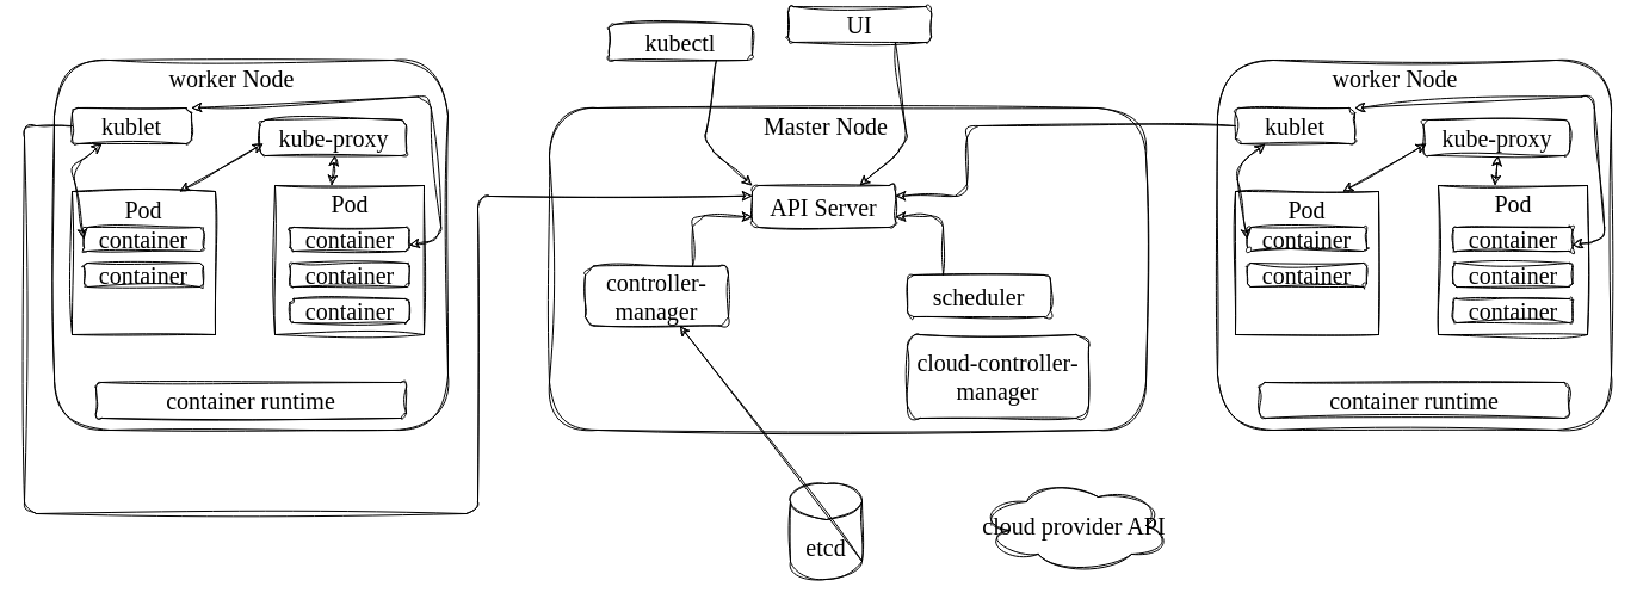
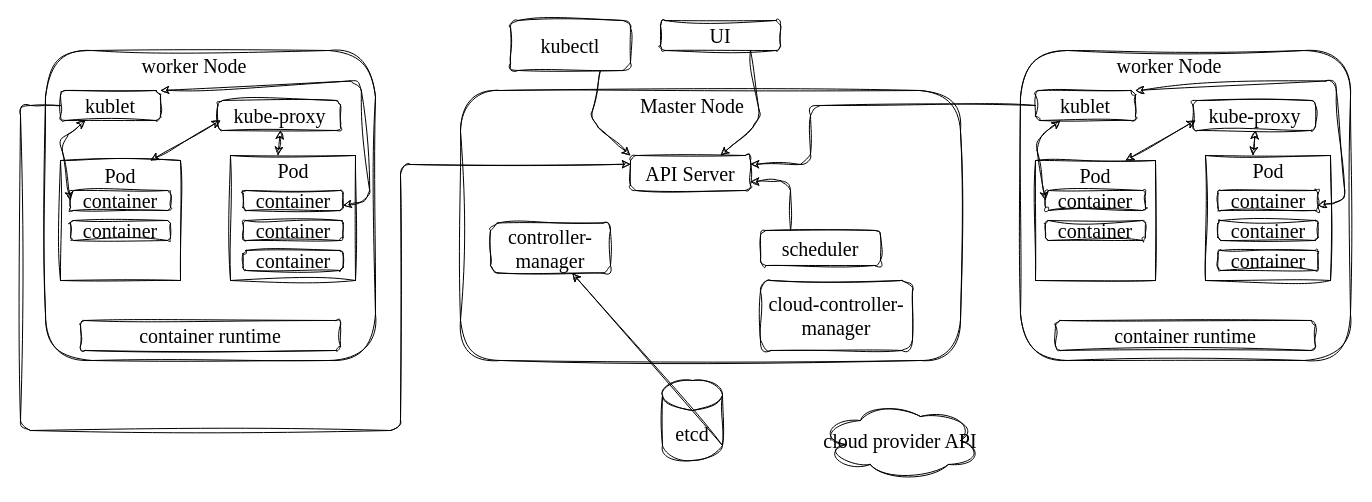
  <mxCell id="0" />
  <mxCell id="1" parent="0" />
  <mxCell id="2" value="" style="group" vertex="1" connectable="0" parent="1"><mxGeometry x="45" y="50" width="330" height="310" as="geometry" /></mxCell>
  <mxCell id="3" value="" style="rounded=1;whiteSpace=wrap;html=1;sketch=1;hachureGap=4;jiggle=2;curveFitting=1;fontFamily=Architects Daughter;fontSource=https%3A%2F%2Ffonts.googleapis.com%2Fcss%3Ffamily%3DArchitects%2BDaughter;fontSize=20;" vertex="1" parent="2"><mxGeometry width="330" height="310" as="geometry" /></mxCell>
  <mxCell id="4" value="worker Node" style="text;html=1;strokeColor=none;fillColor=none;align=center;verticalAlign=middle;whiteSpace=wrap;rounded=0;sketch=1;hachureGap=4;jiggle=2;curveFitting=1;fontFamily=Architects Daughter;fontSource=https%3A%2F%2Ffonts.googleapis.com%2Fcss%3Ffamily%3DArchitects%2BDaughter;fontSize=20;" vertex="1" parent="2"><mxGeometry x="84" width="130" height="30" as="geometry" /></mxCell>
  <mxCell id="5" value="container runtime" style="rounded=1;whiteSpace=wrap;html=1;sketch=1;hachureGap=4;jiggle=2;curveFitting=1;fontFamily=Architects Daughter;fontSource=https%3A%2F%2Ffonts.googleapis.com%2Fcss%3Ffamily%3DArchitects%2BDaughter;fontSize=20;" vertex="1" parent="2"><mxGeometry x="35" y="270" width="260" height="30" as="geometry" /></mxCell>
  <mxCell id="6" value="" style="group" vertex="1" connectable="0" parent="2"><mxGeometry x="15" y="110" width="120" height="120" as="geometry" /></mxCell>
  <mxCell id="7" value="" style="whiteSpace=wrap;html=1;aspect=fixed;sketch=1;hachureGap=4;jiggle=2;curveFitting=1;fontFamily=Architects Daughter;fontSource=https%3A%2F%2Ffonts.googleapis.com%2Fcss%3Ffamily%3DArchitects%2BDaughter;fontSize=20;" vertex="1" parent="6"><mxGeometry width="120" height="120" as="geometry" /></mxCell>
  <mxCell id="8" value="Pod" style="text;html=1;strokeColor=none;fillColor=none;align=center;verticalAlign=middle;whiteSpace=wrap;rounded=0;sketch=1;hachureGap=4;jiggle=2;curveFitting=1;fontFamily=Architects Daughter;fontSource=https%3A%2F%2Ffonts.googleapis.com%2Fcss%3Ffamily%3DArchitects%2BDaughter;fontSize=20;" vertex="1" parent="6"><mxGeometry x="30" width="60" height="30" as="geometry" /></mxCell>
  <mxCell id="9" value="container" style="rounded=1;whiteSpace=wrap;html=1;sketch=1;hachureGap=4;jiggle=2;curveFitting=1;fontFamily=Architects Daughter;fontSource=https%3A%2F%2Ffonts.googleapis.com%2Fcss%3Ffamily%3DArchitects%2BDaughter;fontSize=20;" vertex="1" parent="6"><mxGeometry x="10" y="30" width="100" height="20" as="geometry" /></mxCell>
  <mxCell id="10" value="container" style="rounded=1;whiteSpace=wrap;html=1;sketch=1;hachureGap=4;jiggle=2;curveFitting=1;fontFamily=Architects Daughter;fontSource=https%3A%2F%2Ffonts.googleapis.com%2Fcss%3Ffamily%3DArchitects%2BDaughter;fontSize=20;" vertex="1" parent="6"><mxGeometry x="10" y="60" width="100" height="20" as="geometry" /></mxCell>
  <mxCell id="11" value="" style="group" vertex="1" connectable="0" parent="2"><mxGeometry x="185" y="105" width="125" height="125" as="geometry" /></mxCell>
  <mxCell id="12" value="" style="whiteSpace=wrap;html=1;aspect=fixed;sketch=1;hachureGap=4;jiggle=2;curveFitting=1;fontFamily=Architects Daughter;fontSource=https%3A%2F%2Ffonts.googleapis.com%2Fcss%3Ffamily%3DArchitects%2BDaughter;fontSize=20;" vertex="1" parent="11"><mxGeometry width="125" height="125" as="geometry" /></mxCell>
  <mxCell id="13" value="Pod" style="text;html=1;strokeColor=none;fillColor=none;align=center;verticalAlign=middle;whiteSpace=wrap;rounded=0;sketch=1;hachureGap=4;jiggle=2;curveFitting=1;fontFamily=Architects Daughter;fontSource=https%3A%2F%2Ffonts.googleapis.com%2Fcss%3Ffamily%3DArchitects%2BDaughter;fontSize=20;" vertex="1" parent="11"><mxGeometry x="32.5" width="60" height="30" as="geometry" /></mxCell>
  <mxCell id="14" value="container" style="rounded=1;whiteSpace=wrap;html=1;sketch=1;hachureGap=4;jiggle=2;curveFitting=1;fontFamily=Architects Daughter;fontSource=https%3A%2F%2Ffonts.googleapis.com%2Fcss%3Ffamily%3DArchitects%2BDaughter;fontSize=20;" vertex="1" parent="11"><mxGeometry x="12.5" y="95" width="100" height="20" as="geometry" /></mxCell>
  <mxCell id="15" value="container" style="rounded=1;whiteSpace=wrap;html=1;sketch=1;hachureGap=4;jiggle=2;curveFitting=1;fontFamily=Architects Daughter;fontSource=https%3A%2F%2Ffonts.googleapis.com%2Fcss%3Ffamily%3DArchitects%2BDaughter;fontSize=20;" vertex="1" parent="11"><mxGeometry x="12.5" y="65" width="100" height="20" as="geometry" /></mxCell>
  <mxCell id="16" value="container" style="rounded=1;whiteSpace=wrap;html=1;sketch=1;hachureGap=4;jiggle=2;curveFitting=1;fontFamily=Architects Daughter;fontSource=https%3A%2F%2Ffonts.googleapis.com%2Fcss%3Ffamily%3DArchitects%2BDaughter;fontSize=20;" vertex="1" parent="11"><mxGeometry x="12.5" y="35" width="100" height="20" as="geometry" /></mxCell>
  <mxCell id="17" value="kublet" style="rounded=1;whiteSpace=wrap;html=1;sketch=1;hachureGap=4;jiggle=2;curveFitting=1;fontFamily=Architects Daughter;fontSource=https%3A%2F%2Ffonts.googleapis.com%2Fcss%3Ffamily%3DArchitects%2BDaughter;fontSize=20;" vertex="1" parent="2"><mxGeometry x="15" y="40" width="100" height="30" as="geometry" /></mxCell>
  <mxCell id="18" value="kube-proxy" style="rounded=1;whiteSpace=wrap;html=1;sketch=1;hachureGap=4;jiggle=2;curveFitting=1;fontFamily=Architects Daughter;fontSource=https%3A%2F%2Ffonts.googleapis.com%2Fcss%3Ffamily%3DArchitects%2BDaughter;fontSize=20;" vertex="1" parent="2"><mxGeometry x="172.5" y="50" width="122.5" height="30" as="geometry" /></mxCell>
  <mxCell id="19" value="" style="endArrow=classic;startArrow=classic;html=1;sketch=1;hachureGap=4;jiggle=2;curveFitting=1;fontFamily=Architects Daughter;fontSource=https%3A%2F%2Ffonts.googleapis.com%2Fcss%3Ffamily%3DArchitects%2BDaughter;fontSize=16;exitX=0;exitY=0.5;exitDx=0;exitDy=0;entryX=0.25;entryY=1;entryDx=0;entryDy=0;" edge="1" parent="2" source="9" target="17"><mxGeometry width="50" height="50" relative="1" as="geometry"><mxPoint x="5" y="130" as="sourcePoint" /><mxPoint x="55" y="80" as="targetPoint" /><Array as="points"><mxPoint x="15" y="90" /></Array></mxGeometry></mxCell>
  <mxCell id="20" value="" style="endArrow=classic;startArrow=classic;html=1;sketch=1;hachureGap=4;jiggle=2;curveFitting=1;fontFamily=Architects Daughter;fontSource=https%3A%2F%2Ffonts.googleapis.com%2Fcss%3Ffamily%3DArchitects%2BDaughter;fontSize=16;exitX=0.25;exitY=0;exitDx=0;exitDy=0;" edge="1" parent="2" source="13"><mxGeometry width="50" height="50" relative="1" as="geometry"><mxPoint x="185" y="130" as="sourcePoint" /><mxPoint x="235" y="80" as="targetPoint" /></mxGeometry></mxCell>
  <mxCell id="21" value="" style="endArrow=classic;startArrow=classic;html=1;sketch=1;hachureGap=4;jiggle=2;curveFitting=1;fontFamily=Architects Daughter;fontSource=https%3A%2F%2Ffonts.googleapis.com%2Fcss%3Ffamily%3DArchitects%2BDaughter;fontSize=16;exitX=0.75;exitY=0;exitDx=0;exitDy=0;" edge="1" parent="2" source="7"><mxGeometry width="50" height="50" relative="1" as="geometry"><mxPoint x="125" y="120" as="sourcePoint" /><mxPoint x="175" y="70" as="targetPoint" /></mxGeometry></mxCell>
  <mxCell id="22" value="" style="endArrow=classic;startArrow=classic;html=1;sketch=1;hachureGap=4;jiggle=2;curveFitting=1;fontFamily=Architects Daughter;fontSource=https%3A%2F%2Ffonts.googleapis.com%2Fcss%3Ffamily%3DArchitects%2BDaughter;fontSize=16;exitX=1;exitY=0;exitDx=0;exitDy=0;entryX=1;entryY=0.75;entryDx=0;entryDy=0;" edge="1" parent="2" source="17" target="16"><mxGeometry width="50" height="50" relative="1" as="geometry"><mxPoint x="135" y="80" as="sourcePoint" /><mxPoint x="185" y="30" as="targetPoint" /><Array as="points"><mxPoint x="315" y="30" /><mxPoint x="325" y="150" /></Array></mxGeometry></mxCell>
  <mxCell id="23" value="" style="group" vertex="1" connectable="0" parent="1"><mxGeometry x="1020" y="50" width="330" height="310" as="geometry" /></mxCell>
  <mxCell id="24" value="" style="rounded=1;whiteSpace=wrap;html=1;sketch=1;hachureGap=4;jiggle=2;curveFitting=1;fontFamily=Architects Daughter;fontSource=https%3A%2F%2Ffonts.googleapis.com%2Fcss%3Ffamily%3DArchitects%2BDaughter;fontSize=20;" vertex="1" parent="23"><mxGeometry width="330" height="310" as="geometry" /></mxCell>
  <mxCell id="25" value="worker Node" style="text;html=1;strokeColor=none;fillColor=none;align=center;verticalAlign=middle;whiteSpace=wrap;rounded=0;sketch=1;hachureGap=4;jiggle=2;curveFitting=1;fontFamily=Architects Daughter;fontSource=https%3A%2F%2Ffonts.googleapis.com%2Fcss%3Ffamily%3DArchitects%2BDaughter;fontSize=20;" vertex="1" parent="23"><mxGeometry x="84" width="130" height="30" as="geometry" /></mxCell>
  <mxCell id="26" value="container runtime" style="rounded=1;whiteSpace=wrap;html=1;sketch=1;hachureGap=4;jiggle=2;curveFitting=1;fontFamily=Architects Daughter;fontSource=https%3A%2F%2Ffonts.googleapis.com%2Fcss%3Ffamily%3DArchitects%2BDaughter;fontSize=20;" vertex="1" parent="23"><mxGeometry x="35" y="270" width="260" height="30" as="geometry" /></mxCell>
  <mxCell id="27" value="" style="group" vertex="1" connectable="0" parent="23"><mxGeometry x="15" y="110" width="120" height="120" as="geometry" /></mxCell>
  <mxCell id="28" value="" style="whiteSpace=wrap;html=1;aspect=fixed;sketch=1;hachureGap=4;jiggle=2;curveFitting=1;fontFamily=Architects Daughter;fontSource=https%3A%2F%2Ffonts.googleapis.com%2Fcss%3Ffamily%3DArchitects%2BDaughter;fontSize=20;" vertex="1" parent="27"><mxGeometry width="120" height="120" as="geometry" /></mxCell>
  <mxCell id="29" value="Pod" style="text;html=1;strokeColor=none;fillColor=none;align=center;verticalAlign=middle;whiteSpace=wrap;rounded=0;sketch=1;hachureGap=4;jiggle=2;curveFitting=1;fontFamily=Architects Daughter;fontSource=https%3A%2F%2Ffonts.googleapis.com%2Fcss%3Ffamily%3DArchitects%2BDaughter;fontSize=20;" vertex="1" parent="27"><mxGeometry x="30" width="60" height="30" as="geometry" /></mxCell>
  <mxCell id="30" value="container" style="rounded=1;whiteSpace=wrap;html=1;sketch=1;hachureGap=4;jiggle=2;curveFitting=1;fontFamily=Architects Daughter;fontSource=https%3A%2F%2Ffonts.googleapis.com%2Fcss%3Ffamily%3DArchitects%2BDaughter;fontSize=20;" vertex="1" parent="27"><mxGeometry x="10" y="30" width="100" height="20" as="geometry" /></mxCell>
  <mxCell id="31" value="container" style="rounded=1;whiteSpace=wrap;html=1;sketch=1;hachureGap=4;jiggle=2;curveFitting=1;fontFamily=Architects Daughter;fontSource=https%3A%2F%2Ffonts.googleapis.com%2Fcss%3Ffamily%3DArchitects%2BDaughter;fontSize=20;" vertex="1" parent="27"><mxGeometry x="10" y="60" width="100" height="20" as="geometry" /></mxCell>
  <mxCell id="32" value="" style="group" vertex="1" connectable="0" parent="23"><mxGeometry x="185" y="105" width="125" height="125" as="geometry" /></mxCell>
  <mxCell id="33" value="" style="whiteSpace=wrap;html=1;aspect=fixed;sketch=1;hachureGap=4;jiggle=2;curveFitting=1;fontFamily=Architects Daughter;fontSource=https%3A%2F%2Ffonts.googleapis.com%2Fcss%3Ffamily%3DArchitects%2BDaughter;fontSize=20;" vertex="1" parent="32"><mxGeometry width="125" height="125" as="geometry" /></mxCell>
  <mxCell id="34" value="Pod" style="text;html=1;strokeColor=none;fillColor=none;align=center;verticalAlign=middle;whiteSpace=wrap;rounded=0;sketch=1;hachureGap=4;jiggle=2;curveFitting=1;fontFamily=Architects Daughter;fontSource=https%3A%2F%2Ffonts.googleapis.com%2Fcss%3Ffamily%3DArchitects%2BDaughter;fontSize=20;" vertex="1" parent="32"><mxGeometry x="32.5" width="60" height="30" as="geometry" /></mxCell>
  <mxCell id="35" value="container" style="rounded=1;whiteSpace=wrap;html=1;sketch=1;hachureGap=4;jiggle=2;curveFitting=1;fontFamily=Architects Daughter;fontSource=https%3A%2F%2Ffonts.googleapis.com%2Fcss%3Ffamily%3DArchitects%2BDaughter;fontSize=20;" vertex="1" parent="32"><mxGeometry x="12.5" y="95" width="100" height="20" as="geometry" /></mxCell>
  <mxCell id="36" value="container" style="rounded=1;whiteSpace=wrap;html=1;sketch=1;hachureGap=4;jiggle=2;curveFitting=1;fontFamily=Architects Daughter;fontSource=https%3A%2F%2Ffonts.googleapis.com%2Fcss%3Ffamily%3DArchitects%2BDaughter;fontSize=20;" vertex="1" parent="32"><mxGeometry x="12.5" y="65" width="100" height="20" as="geometry" /></mxCell>
  <mxCell id="37" value="container" style="rounded=1;whiteSpace=wrap;html=1;sketch=1;hachureGap=4;jiggle=2;curveFitting=1;fontFamily=Architects Daughter;fontSource=https%3A%2F%2Ffonts.googleapis.com%2Fcss%3Ffamily%3DArchitects%2BDaughter;fontSize=20;" vertex="1" parent="32"><mxGeometry x="12.5" y="35" width="100" height="20" as="geometry" /></mxCell>
  <mxCell id="38" value="kublet" style="rounded=1;whiteSpace=wrap;html=1;sketch=1;hachureGap=4;jiggle=2;curveFitting=1;fontFamily=Architects Daughter;fontSource=https%3A%2F%2Ffonts.googleapis.com%2Fcss%3Ffamily%3DArchitects%2BDaughter;fontSize=20;" vertex="1" parent="23"><mxGeometry x="15" y="40" width="100" height="30" as="geometry" /></mxCell>
  <mxCell id="39" value="kube-proxy" style="rounded=1;whiteSpace=wrap;html=1;sketch=1;hachureGap=4;jiggle=2;curveFitting=1;fontFamily=Architects Daughter;fontSource=https%3A%2F%2Ffonts.googleapis.com%2Fcss%3Ffamily%3DArchitects%2BDaughter;fontSize=20;" vertex="1" parent="23"><mxGeometry x="172.5" y="50" width="122.5" height="30" as="geometry" /></mxCell>
  <mxCell id="40" value="" style="endArrow=classic;startArrow=classic;html=1;sketch=1;hachureGap=4;jiggle=2;curveFitting=1;fontFamily=Architects Daughter;fontSource=https%3A%2F%2Ffonts.googleapis.com%2Fcss%3Ffamily%3DArchitects%2BDaughter;fontSize=16;exitX=0;exitY=0.5;exitDx=0;exitDy=0;entryX=0.25;entryY=1;entryDx=0;entryDy=0;" edge="1" parent="23" source="30" target="38"><mxGeometry width="50" height="50" relative="1" as="geometry"><mxPoint x="5" y="130" as="sourcePoint" /><mxPoint x="55" y="80" as="targetPoint" /><Array as="points"><mxPoint x="15" y="90" /></Array></mxGeometry></mxCell>
  <mxCell id="41" value="" style="endArrow=classic;startArrow=classic;html=1;sketch=1;hachureGap=4;jiggle=2;curveFitting=1;fontFamily=Architects Daughter;fontSource=https%3A%2F%2Ffonts.googleapis.com%2Fcss%3Ffamily%3DArchitects%2BDaughter;fontSize=16;exitX=0.25;exitY=0;exitDx=0;exitDy=0;" edge="1" parent="23" source="34"><mxGeometry width="50" height="50" relative="1" as="geometry"><mxPoint x="185" y="130" as="sourcePoint" /><mxPoint x="235" y="80" as="targetPoint" /></mxGeometry></mxCell>
  <mxCell id="42" value="" style="endArrow=classic;startArrow=classic;html=1;sketch=1;hachureGap=4;jiggle=2;curveFitting=1;fontFamily=Architects Daughter;fontSource=https%3A%2F%2Ffonts.googleapis.com%2Fcss%3Ffamily%3DArchitects%2BDaughter;fontSize=16;exitX=0.75;exitY=0;exitDx=0;exitDy=0;" edge="1" parent="23" source="28"><mxGeometry width="50" height="50" relative="1" as="geometry"><mxPoint x="125" y="120" as="sourcePoint" /><mxPoint x="175" y="70" as="targetPoint" /></mxGeometry></mxCell>
  <mxCell id="43" value="" style="endArrow=classic;startArrow=classic;html=1;sketch=1;hachureGap=4;jiggle=2;curveFitting=1;fontFamily=Architects Daughter;fontSource=https%3A%2F%2Ffonts.googleapis.com%2Fcss%3Ffamily%3DArchitects%2BDaughter;fontSize=16;exitX=1;exitY=0;exitDx=0;exitDy=0;entryX=1;entryY=0.75;entryDx=0;entryDy=0;" edge="1" parent="23" source="38" target="37"><mxGeometry width="50" height="50" relative="1" as="geometry"><mxPoint x="135" y="80" as="sourcePoint" /><mxPoint x="185" y="30" as="targetPoint" /><Array as="points"><mxPoint x="315" y="30" /><mxPoint x="325" y="150" /></Array></mxGeometry></mxCell>
  <mxCell id="44" value="" style="rounded=1;whiteSpace=wrap;html=1;sketch=1;hachureGap=4;jiggle=2;curveFitting=1;fontFamily=Architects Daughter;fontSource=https%3A%2F%2Ffonts.googleapis.com%2Fcss%3Ffamily%3DArchitects%2BDaughter;fontSize=20;" vertex="1" parent="1"><mxGeometry x="460" y="90" width="500" height="270" as="geometry" /></mxCell>
  <mxCell id="45" value="Master Node" style="text;html=1;strokeColor=none;fillColor=none;align=center;verticalAlign=middle;whiteSpace=wrap;rounded=0;sketch=1;hachureGap=4;jiggle=2;curveFitting=1;fontFamily=Architects Daughter;fontSource=https%3A%2F%2Ffonts.googleapis.com%2Fcss%3Ffamily%3DArchitects%2BDaughter;fontSize=20;" vertex="1" parent="1"><mxGeometry x="592" y="90" width="200" height="30" as="geometry" /></mxCell>
  <mxCell id="46" value="API Server" style="rounded=1;whiteSpace=wrap;html=1;sketch=1;hachureGap=4;jiggle=2;curveFitting=1;fontFamily=Architects Daughter;fontSource=https%3A%2F%2Ffonts.googleapis.com%2Fcss%3Ffamily%3DArchitects%2BDaughter;fontSize=20;" vertex="1" parent="1"><mxGeometry x="630" y="155" width="120" height="35" as="geometry" /></mxCell>
  <mxCell id="47" value="scheduler" style="rounded=1;whiteSpace=wrap;html=1;sketch=1;hachureGap=4;jiggle=2;curveFitting=1;fontFamily=Architects Daughter;fontSource=https%3A%2F%2Ffonts.googleapis.com%2Fcss%3Ffamily%3DArchitects%2BDaughter;fontSize=20;" vertex="1" parent="1"><mxGeometry x="760" y="230" width="120" height="35" as="geometry" /></mxCell>
  <mxCell id="48" value="controller-manager" style="rounded=1;whiteSpace=wrap;html=1;sketch=1;hachureGap=4;jiggle=2;curveFitting=1;fontFamily=Architects Daughter;fontSource=https%3A%2F%2Ffonts.googleapis.com%2Fcss%3Ffamily%3DArchitects%2BDaughter;fontSize=20;" vertex="1" parent="1"><mxGeometry x="490" y="222.5" width="120" height="50" as="geometry" /></mxCell>
  <mxCell id="49" value="cloud-controller-manager" style="rounded=1;whiteSpace=wrap;html=1;sketch=1;hachureGap=4;jiggle=2;curveFitting=1;fontFamily=Architects Daughter;fontSource=https%3A%2F%2Ffonts.googleapis.com%2Fcss%3Ffamily%3DArchitects%2BDaughter;fontSize=20;" vertex="1" parent="1"><mxGeometry x="760" y="280" width="152" height="70" as="geometry" /></mxCell>
- <mxCell id="50" value="kubectl" style="rounded=1;whiteSpace=wrap;html=1;sketch=1;hachureGap=4;jiggle=2;curveFitting=1;fontFamily=Architects Daughter;fontSource=https%3A%2F%2Ffonts.googleapis.com%2Fcss%3Ffamily%3DArchitects%2BDaughter;fontSize=20;" vertex="1" parent="1"><mxGeometry x="510" y="20" width="120" height="30" as="geometry" /></mxCell>
- <mxCell id="51" value="UI" style="rounded=1;whiteSpace=wrap;html=1;sketch=1;hachureGap=4;jiggle=2;curveFitting=1;fontFamily=Architects Daughter;fontSource=https%3A%2F%2Ffonts.googleapis.com%2Fcss%3Ffamily%3DArchitects%2BDaughter;fontSize=20;" vertex="1" parent="1"><mxGeometry x="660" y="5" width="120" height="30" as="geometry" /></mxCell>
- <mxCell id="52" value="" style="endArrow=classic;html=1;sketch=1;hachureGap=4;jiggle=2;curveFitting=1;fontFamily=Architects Daughter;fontSource=https%3A%2F%2Ffonts.googleapis.com%2Fcss%3Ffamily%3DArchitects%2BDaughter;fontSize=16;entryX=0;entryY=0.75;entryDx=0;entryDy=0;exitX=0.75;exitY=0;exitDx=0;exitDy=0;" edge="1" parent="1" source="48" target="46"><mxGeometry width="50" height="50" relative="1" as="geometry"><mxPoint x="590" y="320" as="sourcePoint" /><mxPoint x="640" y="270" as="targetPoint" /><Array as="points"><mxPoint x="580" y="180" /></Array></mxGeometry></mxCell>
+ <mxCell id="50" value="kubectl" style="rounded=1;whiteSpace=wrap;html=1;sketch=1;hachureGap=4;jiggle=2;curveFitting=1;fontFamily=Architects Daughter;fontSource=https%3A%2F%2Ffonts.googleapis.com%2Fcss%3Ffamily%3DArchitects%2BDaughter;fontSize=20;" vertex="1" parent="1"><mxGeometry x="510" y="20" width="120" height="50" as="geometry" /></mxCell>
+ <mxCell id="51" value="UI" style="rounded=1;whiteSpace=wrap;html=1;sketch=1;hachureGap=4;jiggle=2;curveFitting=1;fontFamily=Architects Daughter;fontSource=https%3A%2F%2Ffonts.googleapis.com%2Fcss%3Ffamily%3DArchitects%2BDaughter;fontSize=20;" vertex="1" parent="1"><mxGeometry x="660" y="20" width="120" height="30" as="geometry" /></mxCell>
  <mxCell id="53" value="" style="endArrow=classic;html=1;sketch=1;hachureGap=4;jiggle=2;curveFitting=1;fontFamily=Architects Daughter;fontSource=https%3A%2F%2Ffonts.googleapis.com%2Fcss%3Ffamily%3DArchitects%2BDaughter;fontSize=16;entryX=1;entryY=0.75;entryDx=0;entryDy=0;" edge="1" parent="1" target="46"><mxGeometry width="50" height="50" relative="1" as="geometry"><mxPoint x="790" y="230" as="sourcePoint" /><mxPoint x="840" y="180" as="targetPoint" /><Array as="points"><mxPoint x="790" y="180" /></Array></mxGeometry></mxCell>
- <mxCell id="54" value="etcd" style="shape=cylinder3;whiteSpace=wrap;html=1;boundedLbl=1;backgroundOutline=1;size=15;sketch=1;hachureGap=4;jiggle=2;curveFitting=1;fontFamily=Architects Daughter;fontSource=https%3A%2F%2Ffonts.googleapis.com%2Fcss%3Ffamily%3DArchitects%2BDaughter;fontSize=20;" vertex="1" parent="1"><mxGeometry x="662" y="405" width="60" height="80" as="geometry" /></mxCell>
+ <mxCell id="54" value="etcd" style="shape=cylinder3;whiteSpace=wrap;html=1;boundedLbl=1;backgroundOutline=1;size=15;sketch=1;hachureGap=4;jiggle=2;curveFitting=1;fontFamily=Architects Daughter;fontSource=https%3A%2F%2Ffonts.googleapis.com%2Fcss%3Ffamily%3DArchitects%2BDaughter;fontSize=20;" vertex="1" parent="1"><mxGeometry x="662" y="380" width="60" height="80" as="geometry" /></mxCell>
  <mxCell id="55" value="cloud provider API" style="ellipse;shape=cloud;whiteSpace=wrap;html=1;sketch=1;hachureGap=4;jiggle=2;curveFitting=1;fontFamily=Architects Daughter;fontSource=https%3A%2F%2Ffonts.googleapis.com%2Fcss%3Ffamily%3DArchitects%2BDaughter;fontSize=20;" vertex="1" parent="1"><mxGeometry x="820" y="400" width="160" height="80" as="geometry" /></mxCell>
  <mxCell id="56" value="" style="endArrow=classic;html=1;sketch=1;hachureGap=4;jiggle=2;curveFitting=1;fontFamily=Architects Daughter;fontSource=https%3A%2F%2Ffonts.googleapis.com%2Fcss%3Ffamily%3DArchitects%2BDaughter;fontSize=16;exitX=1;exitY=1;exitDx=0;exitDy=-15;exitPerimeter=0;" edge="1" parent="1" source="54" target="48"><mxGeometry width="50" height="50" relative="1" as="geometry"><mxPoint x="750" y="540" as="sourcePoint" /><mxPoint x="800" y="490" as="targetPoint" /></mxGeometry></mxCell>
  <mxCell id="57" value="" style="endArrow=classic;html=1;sketch=1;hachureGap=4;jiggle=2;curveFitting=1;fontFamily=Architects Daughter;fontSource=https%3A%2F%2Ffonts.googleapis.com%2Fcss%3Ffamily%3DArchitects%2BDaughter;fontSize=16;exitX=0.75;exitY=1;exitDx=0;exitDy=0;entryX=0;entryY=0;entryDx=0;entryDy=0;" edge="1" parent="1" source="50" target="46"><mxGeometry width="50" height="50" relative="1" as="geometry"><mxPoint x="530" y="170" as="sourcePoint" /><mxPoint x="580" y="120" as="targetPoint" /><Array as="points"><mxPoint x="590" y="120" /></Array></mxGeometry></mxCell>
  <mxCell id="58" value="" style="endArrow=classic;html=1;sketch=1;hachureGap=4;jiggle=2;curveFitting=1;fontFamily=Architects Daughter;fontSource=https%3A%2F%2Ffonts.googleapis.com%2Fcss%3Ffamily%3DArchitects%2BDaughter;fontSize=16;exitX=0.75;exitY=1;exitDx=0;exitDy=0;entryX=0.75;entryY=0;entryDx=0;entryDy=0;" edge="1" parent="1" source="51" target="46"><mxGeometry width="50" height="50" relative="1" as="geometry"><mxPoint x="800" y="180" as="sourcePoint" /><mxPoint x="850" y="130" as="targetPoint" /><Array as="points"><mxPoint x="760" y="120" /></Array></mxGeometry></mxCell>
  <mxCell id="59" value="" style="endArrow=classic;html=1;sketch=1;hachureGap=4;jiggle=2;curveFitting=1;fontFamily=Architects Daughter;fontSource=https%3A%2F%2Ffonts.googleapis.com%2Fcss%3Ffamily%3DArchitects%2BDaughter;fontSize=16;exitX=0;exitY=0.5;exitDx=0;exitDy=0;entryX=0;entryY=0.25;entryDx=0;entryDy=0;" edge="1" parent="1" source="17" target="46"><mxGeometry width="50" height="50" relative="1" as="geometry"><mxPoint x="0" y="330" as="sourcePoint" /><mxPoint x="10" y="380" as="targetPoint" /><Array as="points"><mxPoint x="20" y="105" /><mxPoint x="20" y="430" /><mxPoint x="400" y="430" /><mxPoint x="400" y="164" /></Array></mxGeometry></mxCell>
  <mxCell id="60" value="" style="endArrow=classic;html=1;sketch=1;hachureGap=4;jiggle=2;curveFitting=1;fontFamily=Architects Daughter;fontSource=https%3A%2F%2Ffonts.googleapis.com%2Fcss%3Ffamily%3DArchitects%2BDaughter;fontSize=16;entryX=1;entryY=0.25;entryDx=0;entryDy=0;exitX=0;exitY=0.5;exitDx=0;exitDy=0;" edge="1" parent="1" source="38" target="46"><mxGeometry width="50" height="50" relative="1" as="geometry"><mxPoint x="1060" y="220" as="sourcePoint" /><mxPoint x="1110" y="170" as="targetPoint" /><Array as="points"><mxPoint x="810" y="105" /><mxPoint x="810" y="164" /></Array></mxGeometry></mxCell>
